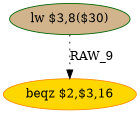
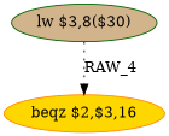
  digraph {
    node [shape=ellipse style=filled]
    n1 [label="lw $3,8($30)" fillcolor=tan color=darkgreen]
    n2 [label="beqz $2,$3,16" fillcolor=gold color=darkorange]
-   n1 -> n2 [label=RAW_9 style=dotted]
+   n1 -> n2 [label=RAW_4 style=dotted]
  }
